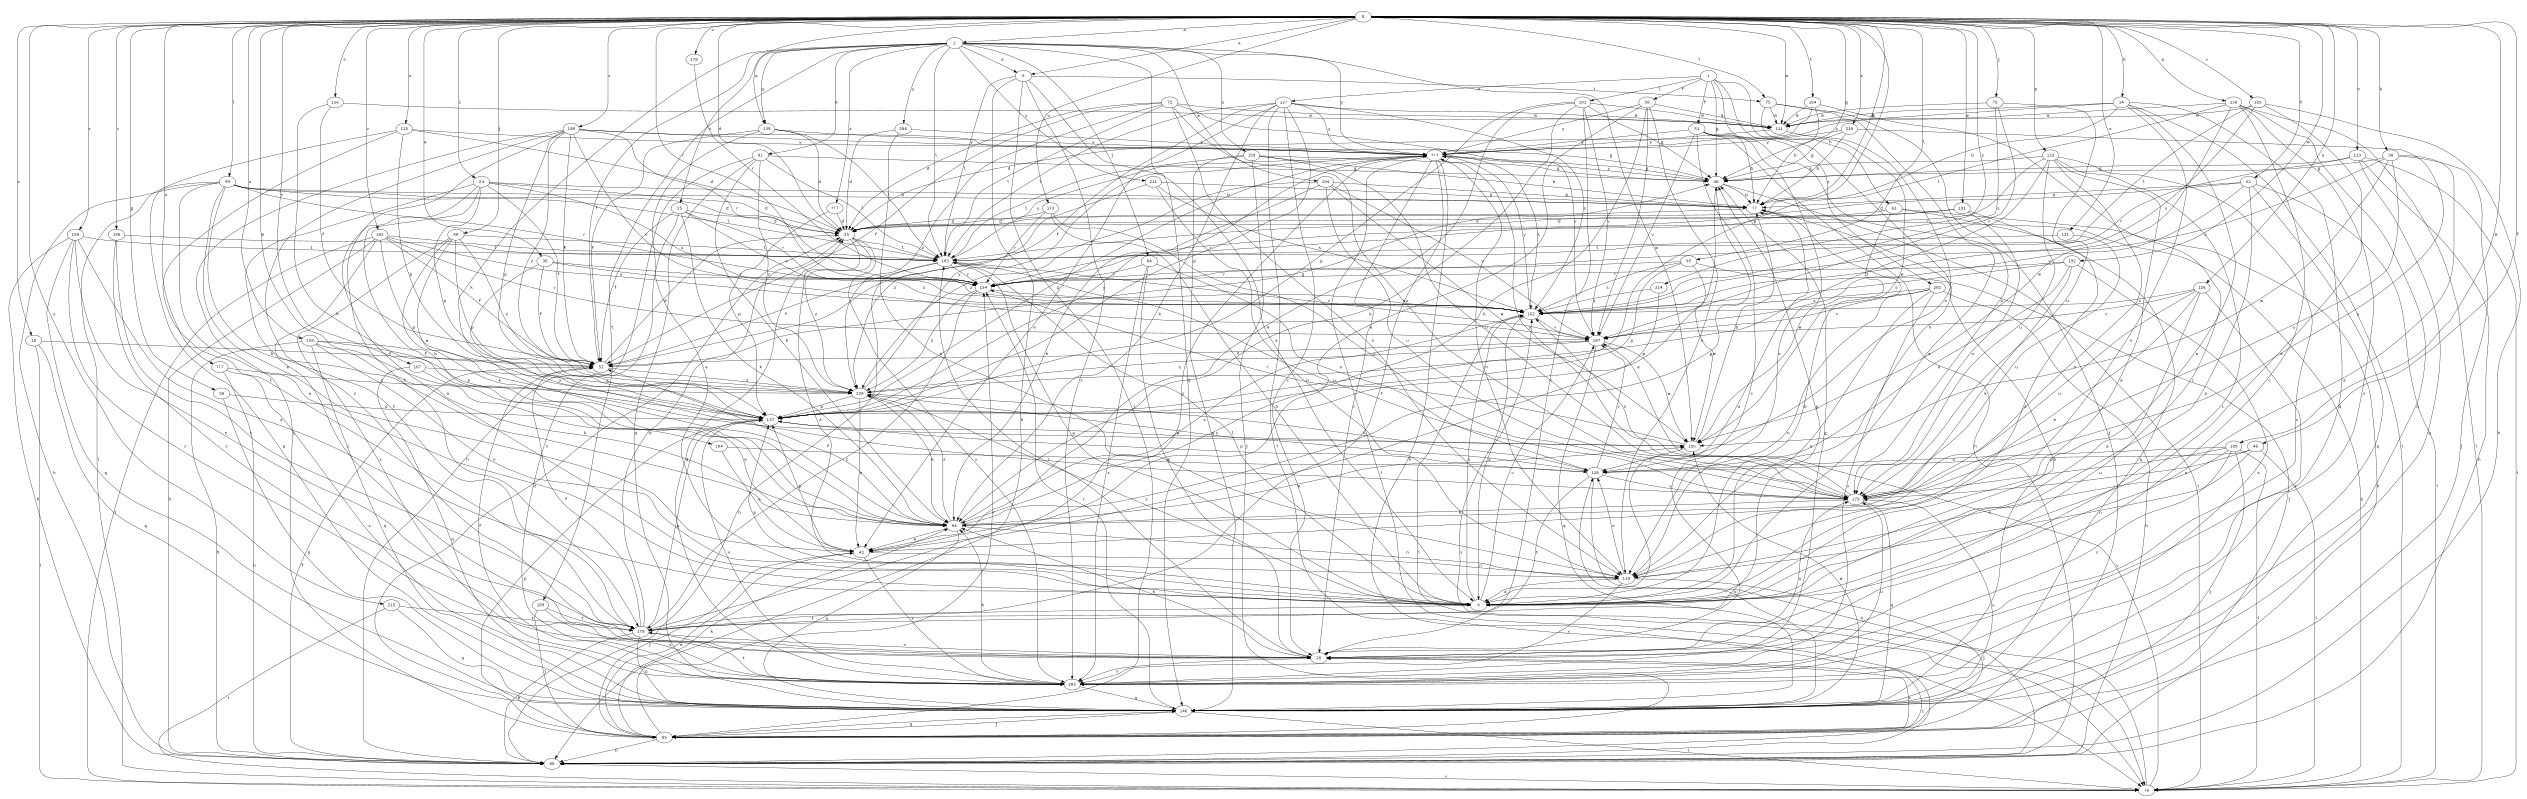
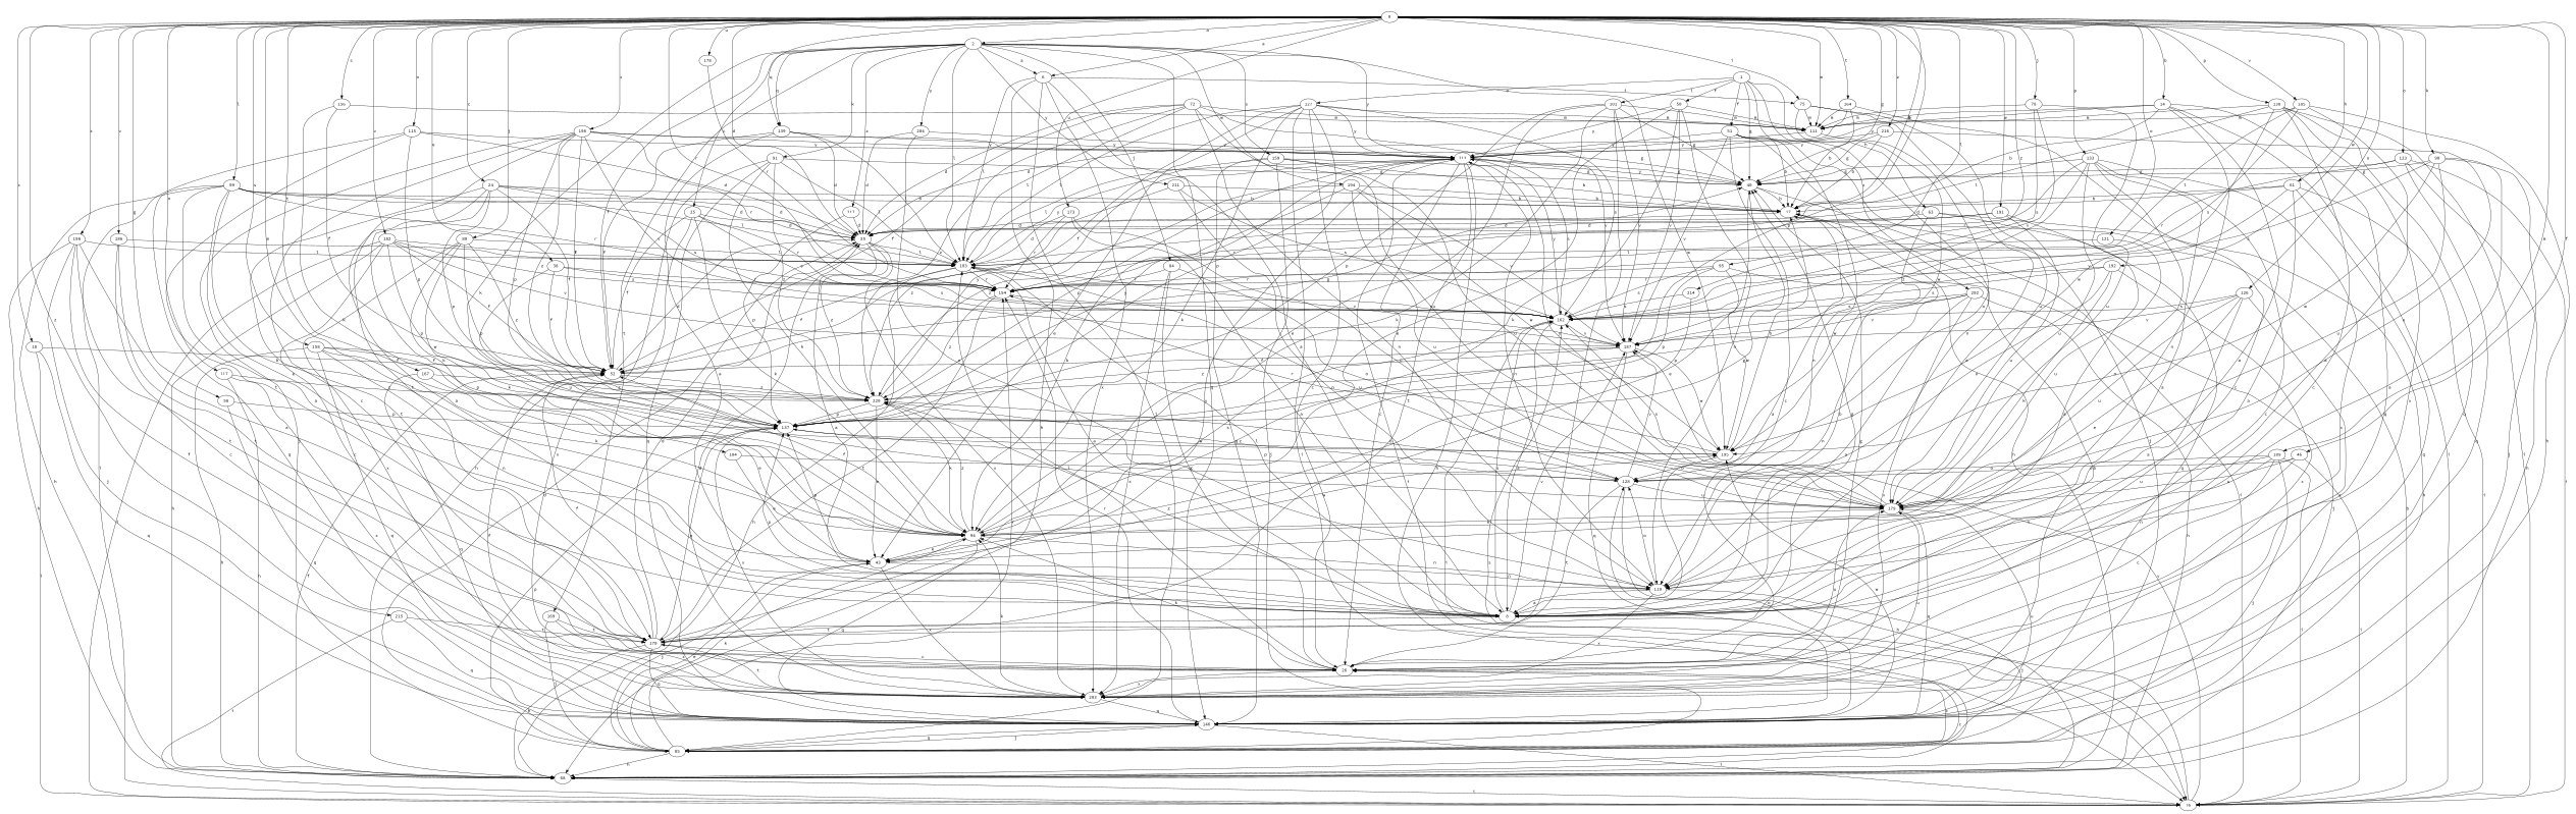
  strict digraph {
    fontname="Source Code Pro"
    node [fontname="Source Code Pro"]
    edge [fontname="Source Code Pro"]
    0
    2
    6
    14
    17
    18
    24
    35
    38
    46
    58
    n12 [label=40]
    61
    75
    78
    80
    90
    95
    99
    104
    109
    111
    115
    117
    121
    123
    126
    130
    133
    137
    139
    154
    156
    158
    164
    167
    173
    178
    182
    185
    186
    191
    192
    196
    198
    214
    215
    216
    25
    52
    84
    91
    94
    103
    146
    159
    169
    194
    195
    204
    211
    212
    217
    8
    68
    85
    203
    119
    76
    162
    170
    220
    179
    128
    43
    187
    72
    26
    1
    50
    51
    63
    101
    127
    202
    0 -> 2 [label=a]
    0 -> 6 [label=a]
    0 -> 14 [label=b]
    0 -> 17 [label=b]
    0 -> 18 [label=c]
    0 -> 24 [label=c]
    0 -> 35 [label=d]
    0 -> 38 [label=e]
    0 -> 46 [label=f]
    0 -> 58 [label=g]
    0 -> n12 [label=g]
    0 -> 61 [label=h]
    0 -> 75 [label=i]
    0 -> 78 [label=j]
    0 -> 80 [label=j]
    0 -> 90 [label=k]
    0 -> 95 [label=l]
    0 -> 99 [label=l]
    0 -> 104 [label=m]
    0 -> 109 [label=m]
    0 -> 111 [label=m]
    0 -> 115 [label=n]
    0 -> 117 [label=n]
    0 -> 121 [label=o]
    0 -> 123 [label=o]
    0 -> 126 [label=o]
    0 -> 130 [label=p]
    0 -> 133 [label=p]
    0 -> 137 [label=p]
    0 -> 139 [label=q]
    0 -> 154 [label=r]
    0 -> 156 [label=s]
    0 -> 158 [label=s]
    0 -> 164 [label=t]
    0 -> 167 [label=t]
    0 -> 173 [label=u]
    0 -> 178 [label=u]
    0 -> 182 [label=v]
    0 -> 185 [label=v]
    0 -> 186 [label=v]
    0 -> 191 [label=w]
    0 -> 192 [label=w]
    0 -> 196 [label=x]
    0 -> 198 [label=x]
    0 -> 214 [label=z]
    0 -> 215 [label=z]
    0 -> 216 [label=z]
    2 -> 6 [label=a]
    2 -> 139 [label=q]
    2 -> 25 [label=c]
    2 -> 52 [label=f]
    2 -> 84 [label=j]
    2 -> 91 [label=k]
    2 -> 94 [label=k]
    2 -> 103 [label=l]
    2 -> 146 [label=q]
    2 -> 159 [label=s]
    2 -> 169 [label=t]
    2 -> 194 [label=w]
    2 -> 195 [label=w]
    2 -> 204 [label=y]
    2 -> 211 [label=y]
    2 -> 212 [label=y]
    2 -> 217 [label=z]
    6 -> 75 [label=i]
    6 -> 103 [label=l]
    6 -> 8 [label=a]
    6 -> 68 [label=h]
    6 -> 85 [label=j]
    6 -> 203 [label=x]
    14 -> 17 [label=b]
    14 -> 111 [label=m]
    14 -> 146 [label=q]
    14 -> 212 [label=y]
    14 -> 8 [label=a]
    14 -> 119 [label=n]
    14 -> 76 [label=i]
    17 -> 35 [label=d]
    17 -> 8 [label=a]
    18 -> 52 [label=f]
    18 -> 146 [label=q]
    18 -> 76 [label=i]
    24 -> 17 [label=b]
    24 -> 35 [label=d]
    24 -> 137 [label=p]
    24 -> 52 [label=f]
    24 -> 94 [label=k]
    24 -> 8 [label=a]
    24 -> 162 [label=s]
    24 -> 170 [label=t]
    35 -> 103 [label=l]
    35 -> 8 [label=a]
    35 -> 203 [label=x]
    35 -> 220 [label=z]
    38 -> 154 [label=r]
    38 -> 52 [label=f]
    38 -> 162 [label=s]
    38 -> 179 [label=u]
    46 -> 119 [label=n]
    46 -> 76 [label=i]
    46 -> 179 [label=u]
    46 -> 128 [label=o]
    58 -> 137 [label=p]
    58 -> 146 [label=q]
    n12 -> 17 [label=b]
    n12 -> 212 [label=y]
    n12 -> 76 [label=i]
    n12 -> 43 [label=e]
    61 -> 17 [label=b]
    61 -> 35 [label=d]
    61 -> 146 [label=q]
    61 -> 8 [label=a]
    61 -> 76 [label=i]
    61 -> 187 [label=v]
    75 -> 111 [label=m]
    75 -> 195 [label=w]
    75 -> 8 [label=a]
    75 -> 179 [label=u]
    78 -> 111 [label=m]
    78 -> 162 [label=s]
    78 -> 179 [label=u]
    78 -> 187 [label=v]
    80 -> 137 [label=p]
    80 -> 94 [label=k]
    80 -> 103 [label=l]
    80 -> 195 [label=w]
    80 -> 203 [label=x]
    80 -> 220 [label=z]
    90 -> n12 [label=g]
    90 -> 195 [label=w]
    90 -> 8 [label=a]
    90 -> 85 [label=j]
    90 -> 162 [label=s]
    90 -> 179 [label=u]
    95 -> 137 [label=p]
    95 -> 154 [label=r]
    95 -> 195 [label=w]
    95 -> 85 [label=j]
    95 -> 162 [label=s]
    99 -> 17 [label=b]
    99 -> 35 [label=d]
    99 -> 154 [label=r]
    99 -> 94 [label=k]
    99 -> 103 [label=l]
    99 -> 146 [label=q]
    99 -> 8 [label=a]
    99 -> 68 [label=h]
    99 -> 43 [label=e]
    104 -> 128 [label=o]
    104 -> 43 [label=e]
    109 -> 85 [label=j]
    109 -> 119 [label=n]
    109 -> 76 [label=i]
    109 -> 179 [label=u]
    109 -> 128 [label=o]
    109 -> 26 [label=c]
    111 -> 212 [label=y]
    111 -> 128 [label=o]
    115 -> 35 [label=d]
    115 -> 137 [label=p]
    115 -> 212 [label=y]
    115 -> 76 [label=i]
    115 -> 170 [label=t]
    117 -> 68 [label=h]
    117 -> 203 [label=x]
    117 -> 220 [label=z]
    121 -> 103 [label=l]
    121 -> 179 [label=u]
    123 -> n12 [label=g]
    123 -> 154 [label=r]
    123 -> 146 [label=q]
    123 -> 68 [label=h]
    123 -> 76 [label=i]
    126 -> 8 [label=a]
    126 -> 203 [label=x]
    126 -> 162 [label=s]
    126 -> 179 [label=u]
    126 -> 43 [label=e]
    126 -> 187 [label=v]
    130 -> 111 [label=m]
    130 -> 103 [label=l]
    130 -> 146 [label=q]
    130 -> 195 [label=w]
    130 -> 203 [label=x]
    130 -> 76 [label=i]
    130 -> 26 [label=c]
    133 -> n12 [label=g]
    133 -> 154 [label=r]
    133 -> 8 [label=a]
    133 -> 203 [label=x]
    133 -> 119 [label=n]
    133 -> 220 [label=z]
    133 -> 179 [label=u]
    133 -> 26 [label=c]
    137 -> 195 [label=w]
    137 -> 212 [label=y]
    137 -> 203 [label=x]
    139 -> 35 [label=d]
    139 -> 52 [label=f]
    139 -> 103 [label=l]
    139 -> 212 [label=y]
    139 -> 8 [label=a]
    154 -> 162 [label=s]
    154 -> 170 [label=t]
    154 -> 220 [label=z]
    156 -> 111 [label=m]
    156 -> 52 [label=f]
    156 -> 94 [label=k]
    158 -> 137 [label=p]
    158 -> 52 [label=f]
    158 -> 94 [label=k]
    158 -> 146 [label=q]
    158 -> 68 [label=h]
    158 -> 119 [label=n]
    164 -> 17 [label=b]
    164 -> 35 [label=d]
    164 -> 111 [label=m]
    164 -> 26 [label=c]
    167 -> 146 [label=q]
    167 -> 220 [label=z]
    167 -> 43 [label=e]
-   173 -> 35 [label=d]
+   173 -> 103 [label=d]
    173 -> 154 [label=r]
    173 -> 8 [label=a]
    173 -> 179 [label=u]
    178 -> 154 [label=r]
    182 -> 137 [label=p]
    182 -> 52 [label=f]
    182 -> 103 [label=l]
    182 -> 68 [label=h]
    182 -> 76 [label=i]
    182 -> 162 [label=s]
    182 -> 187 [label=v]
    182 -> 26 [label=c]
    185 -> 111 [label=m]
    185 -> 103 [label=l]
    185 -> 8 [label=a]
    185 -> 68 [label=h]
    185 -> 162 [label=s]
    186 -> 103 [label=l]
    186 -> 170 [label=t]
    186 -> 26 [label=c]
    191 -> 35 [label=d]
    191 -> 154 [label=r]
    191 -> 8 [label=a]
    191 -> 179 [label=u]
    192 -> 154 [label=r]
    192 -> 94 [label=k]
    192 -> 203 [label=x]
    192 -> 162 [label=s]
    192 -> 128 [label=o]
    196 -> 103 [label=l]
-   196 -> 146 [label=q]
+   196 -> 146 [label=j]
    196 -> 8 [label=a]
    196 -> 68 [label=h]
    196 -> 170 [label=t]
-   196 -> 26 [label=c]
+   196 -> 26 [label=f]
    198 -> n12 [label=g]
    198 -> 137 [label=p]
    198 -> 154 [label=r]
    198 -> 52 [label=f]
    198 -> 212 [label=y]
    198 -> 85 [label=j]
    198 -> 170 [label=t]
    198 -> 220 [label=z]
    198 -> 187 [label=v]
    198 -> 26 [label=c]
    214 -> 137 [label=p]
    214 -> 162 [label=s]
    215 -> 146 [label=q]
    215 -> 76 [label=i]
    215 -> 170 [label=t]
    216 -> 17 [label=b]
    216 -> n12 [label=g]
    216 -> 212 [label=y]
    216 -> 179 [label=u]
    25 -> 35 [label=d]
    25 -> 154 [label=r]
    25 -> 52 [label=f]
    25 -> 94 [label=k]
    25 -> 203 [label=x]
    25 -> 162 [label=s]
    52 -> 35 [label=d]
    52 -> n12 [label=g]
    52 -> 220 [label=z]
    84 -> 154 [label=r]
    84 -> 203 [label=x]
    84 -> 128 [label=o]
    84 -> 26 [label=c]
    91 -> n12 [label=g]
    91 -> 94 [label=k]
    91 -> 103 [label=l]
    91 -> 146 [label=q]
    91 -> 68 [label=h]
    91 -> 220 [label=z]
    94 -> n12 [label=g]
    94 -> 52 [label=f]
    94 -> 146 [label=q]
    94 -> 195 [label=w]
    94 -> 119 [label=n]
    94 -> 162 [label=s]
    94 -> 220 [label=z]
    94 -> 43 [label=e]
    103 -> 154 [label=r]
    103 -> 52 [label=f]
    103 -> 212 [label=y]
    103 -> 8 [label=a]
    103 -> 68 [label=h]
    103 -> 179 [label=u]
    103 -> 187 [label=v]
    146 -> 17 [label=b]
    146 -> 154 [label=r]
    146 -> 195 [label=w]
    146 -> 85 [label=j]
    146 -> 76 [label=i]
    146 -> 179 [label=u]
    146 -> 128 [label=o]
    159 -> 17 [label=b]
    159 -> n12 [label=g]
    159 -> 103 [label=l]
    159 -> 146 [label=q]
    159 -> 85 [label=j]
    159 -> 179 [label=u]
    169 -> 85 [label=j]
    169 -> 203 [label=x]
    169 -> 170 [label=t]
    194 -> 17 [label=b]
    194 -> 94 [label=k]
    194 -> 195 [label=w]
    194 -> 220 [label=z]
    194 -> 179 [label=u]
    194 -> 187 [label=v]
    195 -> 17 [label=b]
    195 -> 154 [label=r]
    195 -> 128 [label=o]
    204 -> 35 [label=d]
    204 -> 212 [label=y]
    204 -> 119 [label=n]
    211 -> 17 [label=b]
    211 -> 119 [label=n]
    211 -> 162 [label=s]
    211 -> 220 [label=z]
    212 -> n12 [label=g]
    212 -> 137 [label=p]
    212 -> 68 [label=h]
    212 -> 119 [label=n]
    212 -> 76 [label=i]
    212 -> 162 [label=s]
    212 -> 170 [label=t]
    212 -> 26 [label=c]
    217 -> 35 [label=d]
    217 -> 137 [label=p]
    8 -> 17 [label=b]
    8 -> 137 [label=p]
    8 -> 103 [label=l]
    8 -> 162 [label=s]
    8 -> 170 [label=t]
    8 -> 220 [label=z]
    8 -> 187 [label=v]
    68 -> 52 [label=f]
    68 -> 76 [label=i]
    68 -> 26 [label=c]
    85 -> 35 [label=d]
    85 -> 137 [label=p]
    85 -> 154 [label=r]
    85 -> 94 [label=k]
    85 -> 146 [label=q]
    85 -> 68 [label=h]
    85 -> 43 [label=e]
    85 -> 26 [label=c]
    203 -> 35 [label=d]
    203 -> n12 [label=g]
    203 -> 52 [label=f]
    203 -> 94 [label=k]
    203 -> 146 [label=q]
    203 -> 170 [label=t]
    203 -> 179 [label=u]
    119 -> 8 [label=a]
    119 -> 85 [label=j]
    119 -> 203 [label=x]
    119 -> 128 [label=o]
    76 -> 17 [label=b]
    76 -> 162 [label=s]
    76 -> 187 [label=v]
    162 -> 212 [label=y]
    162 -> 8 [label=a]
    162 -> 76 [label=i]
    162 -> 187 [label=v]
    170 -> 35 [label=d]
    170 -> n12 [label=g]
    170 -> 137 [label=p]
    170 -> 52 [label=f]
    170 -> 146 [label=q]
    170 -> 212 [label=y]
    170 -> 68 [label=h]
    170 -> 26 [label=c]
    220 -> 137 [label=p]
    220 -> 94 [label=k]
    220 -> 212 [label=y]
    220 -> 128 [label=o]
    220 -> 43 [label=e]
    179 -> 94 [label=k]
    179 -> 146 [label=q]
    179 -> 212 [label=y]
    179 -> 162 [label=s]
    128 -> 137 [label=p]
    128 -> 68 [label=h]
    128 -> 170 [label=t]
    128 -> 220 [label=z]
    128 -> 179 [label=u]
    128 -> 187 [label=v]
    43 -> 137 [label=p]
    43 -> 85 [label=j]
    43 -> 203 [label=x]
    43 -> 119 [label=n]
    187 -> 52 [label=f]
    187 -> 146 [label=q]
    187 -> 195 [label=w]
    187 -> 220 [label=z]
    72 -> 35 [label=d]
    72 -> 111 [label=m]
    72 -> 52 [label=f]
    72 -> 103 [label=l]
    72 -> 119 [label=n]
    72 -> 220 [label=z]
    72 -> 179 [label=u]
    72 -> 187 [label=v]
    26 -> 94 [label=k]
    26 -> 103 [label=l]
    26 -> 203 [label=x]
    26 -> 179 [label=u]
    1 -> n12 [label=g]
    1 -> 119 [label=n]
    1 -> 50 [label=f]
    1 -> 51 [label=f]
    1 -> 63 [label=h]
    1 -> 101 [label=l]
    1 -> 127 [label=o]
    1 -> 202 [label=x]
    50 -> 111 [label=m]
    50 -> 94 [label=k]
    50 -> 212 [label=y]
    50 -> 119 [label=n]
    50 -> 43 [label=e]
    50 -> 187 [label=v]
    51 -> 17 [label=b]
    51 -> 212 [label=y]
    51 -> 68 [label=h]
    51 -> 85 [label=j]
    51 -> 119 [label=n]
    51 -> 187 [label=v]
    51 -> 26 [label=c]
    63 -> 35 [label=d]
    63 -> 146 [label=q]
    63 -> 195 [label=w]
    63 -> 68 [label=h]
    101 -> n12 [label=g]
    101 -> 111 [label=m]
    101 -> 137 [label=p]
    101 -> 94 [label=k]
    101 -> 43 [label=e]
    101 -> 187 [label=v]
    101 -> 26 [label=c]
    127 -> 111 [label=m]
    127 -> 137 [label=p]
    127 -> 52 [label=f]
    127 -> 94 [label=k]
    127 -> 103 [label=l]
    127 -> 212 [label=y]
    127 -> 76 [label=i]
    127 -> 162 [label=s]
    127 -> 43 [label=e]
    127 -> 26 [label=c]
    202 -> 8 [label=a]
    202 -> 68 [label=h]
    202 -> 203 [label=x]
    202 -> 119 [label=n]
    202 -> 162 [label=s]
    202 -> 187 [label=v]
  }
